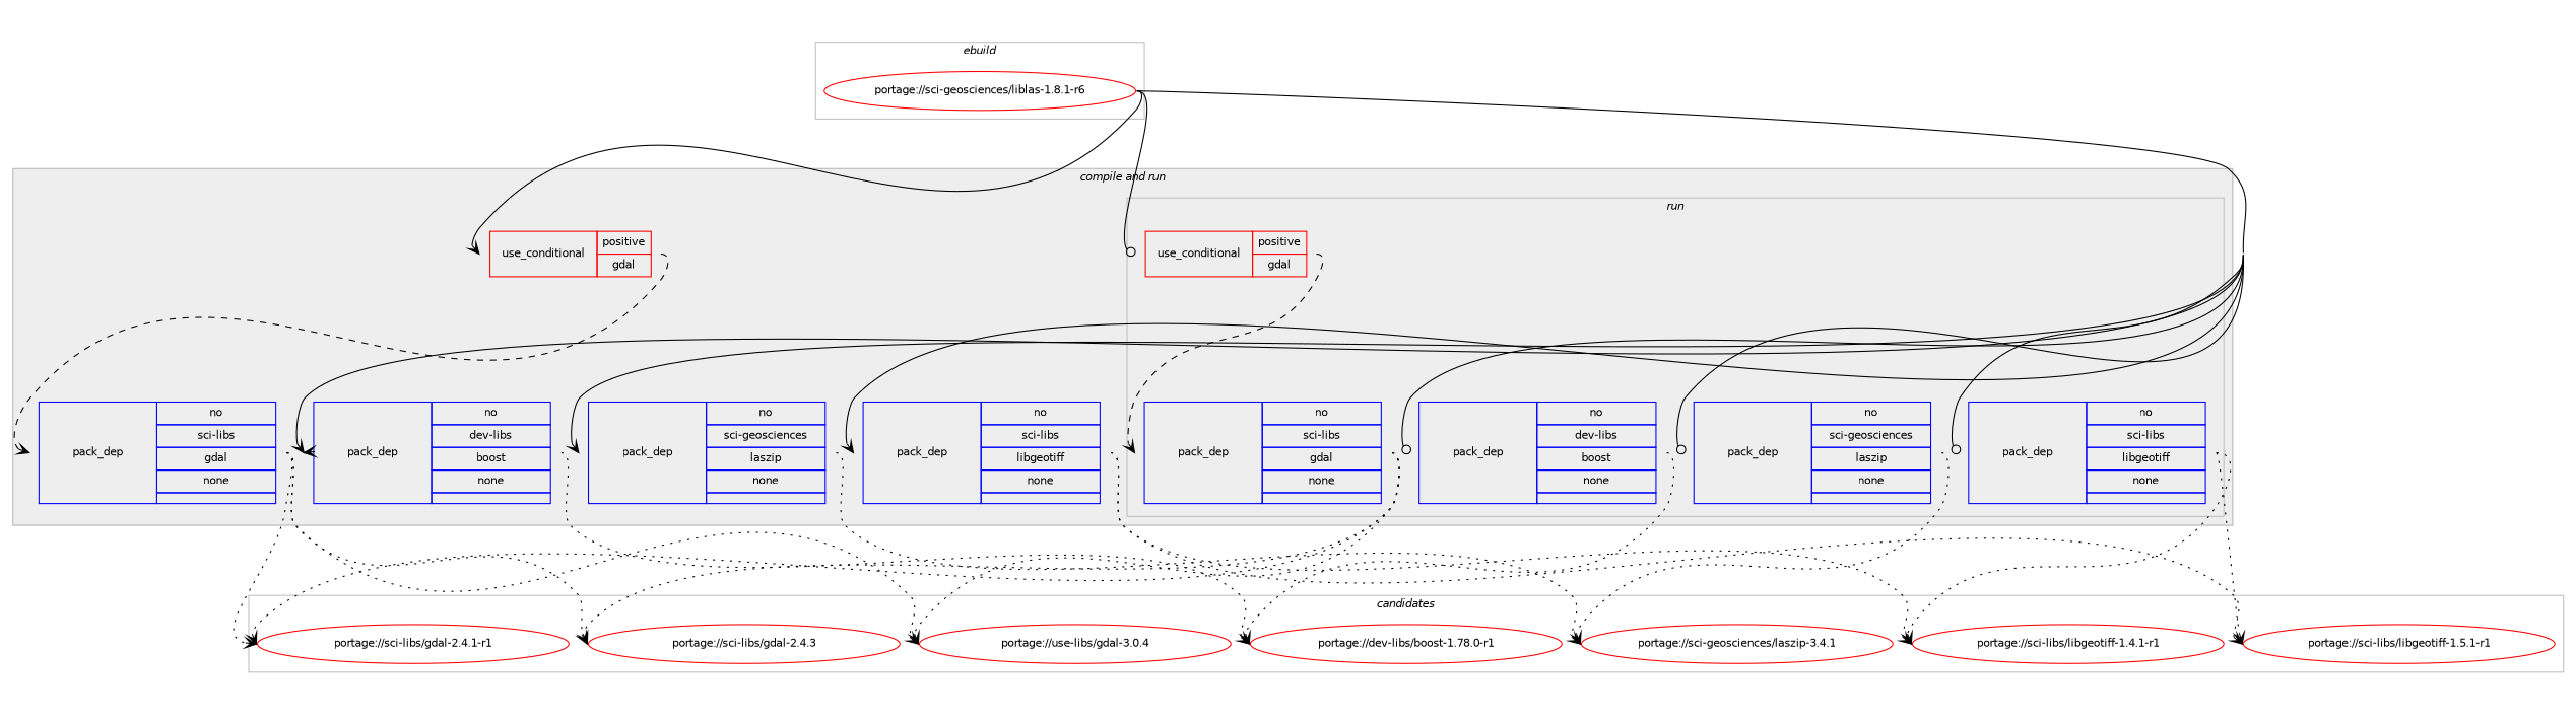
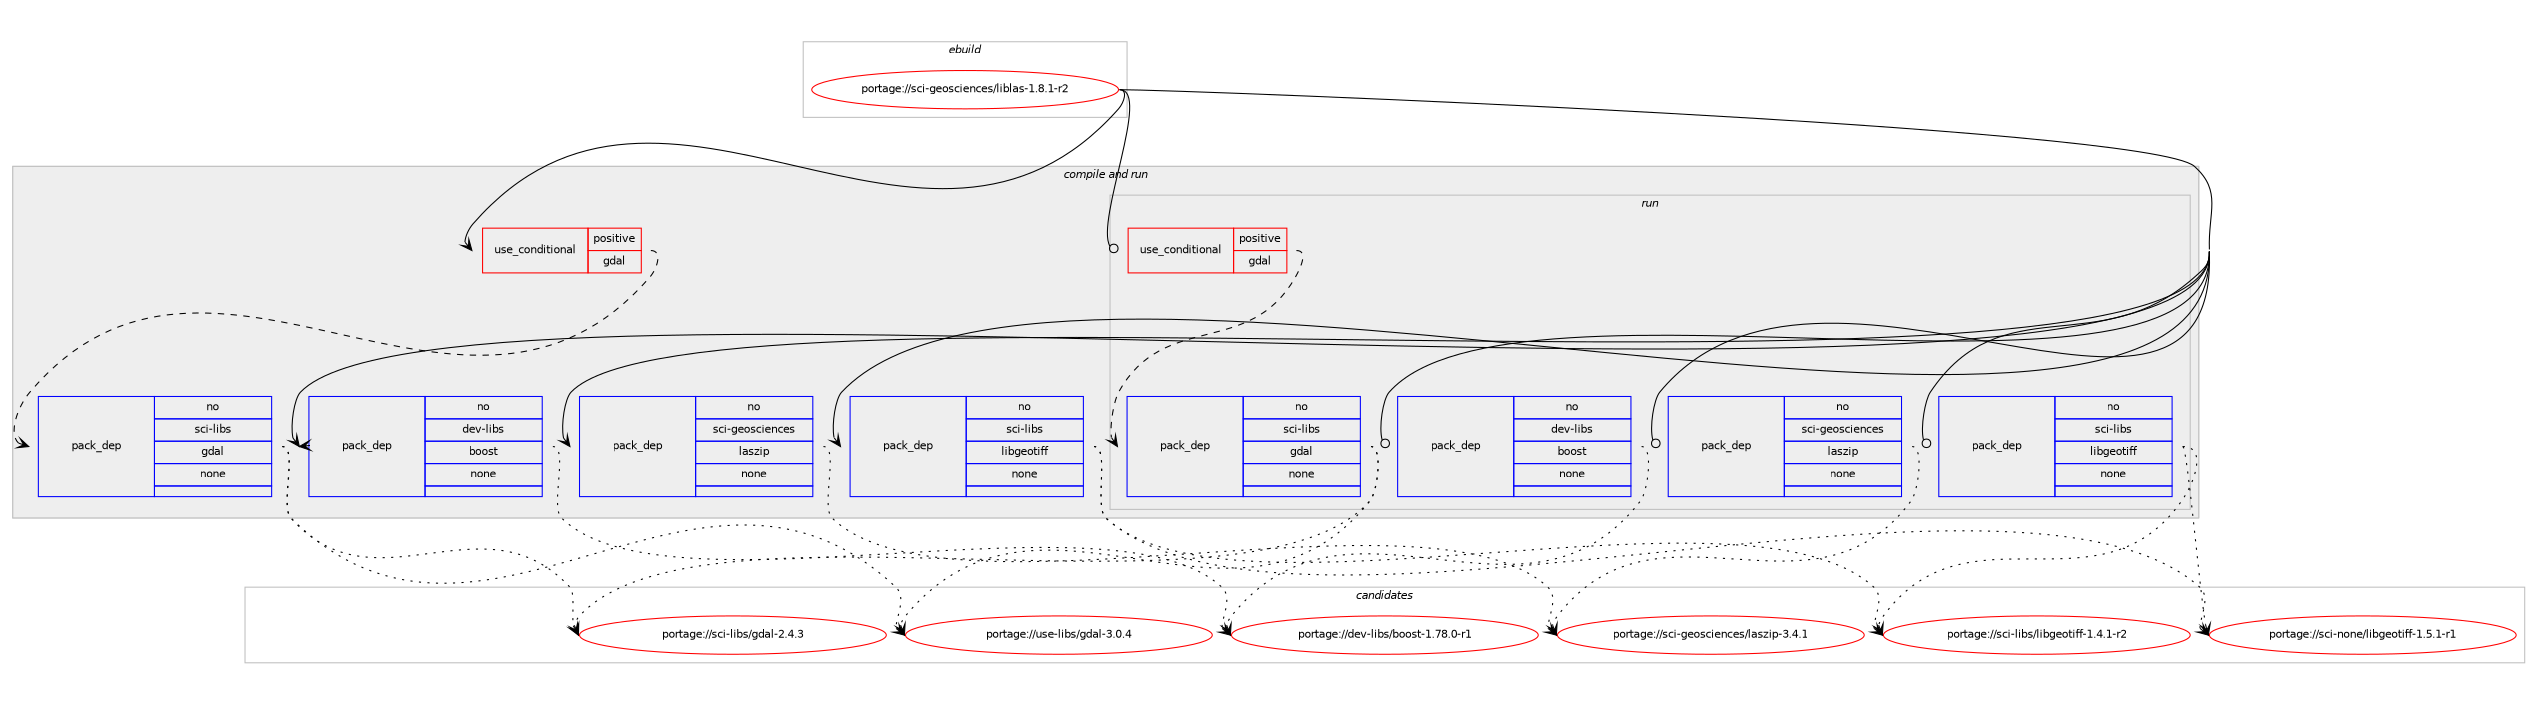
  digraph {
    compound=true
    concentrate=true
    fontname=Helvetica
    fontsize=10
    newrank=true
    rankdir=TB
    ranksep=1.5
    node [color=red fontname=Helvetica fontsize=10 shape=none]
    edge [arrowhead=vee headport=w style=dotted tailport=e weight=100]
-   n1 [label="portage://sci-geosciences/liblas-1.8.1-r6" width=4 shape=""]
+   n1 [label="portage://sci-geosciences/liblas-1.8.1-r2" width=4 shape=""]
    n2 [color=blue label=<<TABLE BORDER="0" CELLBORDER="1" CELLSPACING="0" CELLPADDING="4" WIDTH="220"><TR><TD ROWSPAN="6" CELLPADDING="30">pack_dep</TD></TR><TR><TD WIDTH="110">no</TD></TR><TR><TD>sci-libs</TD></TR><TR><TD>gdal</TD></TR><TR><TD>none</TD></TR><TR><TD></TD></TR></TABLE>>]
    n3 [label=<<TABLE BORDER="0" CELLBORDER="1" CELLSPACING="0" CELLPADDING="4"><TR><TD ROWSPAN="3" CELLPADDING="10">use_conditional</TD></TR><TR><TD>positive</TD></TR><TR><TD>gdal</TD></TR></TABLE>>]
    n4 [color=blue label=<<TABLE BORDER="0" CELLBORDER="1" CELLSPACING="0" CELLPADDING="4" WIDTH="220"><TR><TD ROWSPAN="6" CELLPADDING="30">pack_dep</TD></TR><TR><TD WIDTH="110">no</TD></TR><TR><TD>dev-libs</TD></TR><TR><TD>boost</TD></TR><TR><TD>none</TD></TR><TR><TD></TD></TR></TABLE>>]
    n5 [color=blue label=<<TABLE BORDER="0" CELLBORDER="1" CELLSPACING="0" CELLPADDING="4" WIDTH="220"><TR><TD ROWSPAN="6" CELLPADDING="30">pack_dep</TD></TR><TR><TD WIDTH="110">no</TD></TR><TR><TD>sci-geosciences</TD></TR><TR><TD>laszip</TD></TR><TR><TD>none</TD></TR><TR><TD></TD></TR></TABLE>>]
    n6 [color=blue label=<<TABLE BORDER="0" CELLBORDER="1" CELLSPACING="0" CELLPADDING="4" WIDTH="220"><TR><TD ROWSPAN="6" CELLPADDING="30">pack_dep</TD></TR><TR><TD WIDTH="110">no</TD></TR><TR><TD>sci-libs</TD></TR><TR><TD>libgeotiff</TD></TR><TR><TD>none</TD></TR><TR><TD></TD></TR></TABLE>>]
    n7 [color=blue label=<<TABLE BORDER="0" CELLBORDER="1" CELLSPACING="0" CELLPADDING="4" WIDTH="220"><TR><TD ROWSPAN="6" CELLPADDING="30">pack_dep</TD></TR><TR><TD WIDTH="110">no</TD></TR><TR><TD>sci-libs</TD></TR><TR><TD>gdal</TD></TR><TR><TD>none</TD></TR><TR><TD></TD></TR></TABLE>>]
    n8 [label=<<TABLE BORDER="0" CELLBORDER="1" CELLSPACING="0" CELLPADDING="4"><TR><TD ROWSPAN="3" CELLPADDING="10">use_conditional</TD></TR><TR><TD>positive</TD></TR><TR><TD>gdal</TD></TR></TABLE>>]
    n9 [color=blue label=<<TABLE BORDER="0" CELLBORDER="1" CELLSPACING="0" CELLPADDING="4" WIDTH="220"><TR><TD ROWSPAN="6" CELLPADDING="30">pack_dep</TD></TR><TR><TD WIDTH="110">no</TD></TR><TR><TD>dev-libs</TD></TR><TR><TD>boost</TD></TR><TR><TD>none</TD></TR><TR><TD></TD></TR></TABLE>>]
    n10 [color=blue label=<<TABLE BORDER="0" CELLBORDER="1" CELLSPACING="0" CELLPADDING="4" WIDTH="220"><TR><TD ROWSPAN="6" CELLPADDING="30">pack_dep</TD></TR><TR><TD WIDTH="110">no</TD></TR><TR><TD>sci-geosciences</TD></TR><TR><TD>laszip</TD></TR><TR><TD>none</TD></TR><TR><TD></TD></TR></TABLE>>]
    n11 [color=blue label=<<TABLE BORDER="0" CELLBORDER="1" CELLSPACING="0" CELLPADDING="4" WIDTH="220"><TR><TD ROWSPAN="6" CELLPADDING="30">pack_dep</TD></TR><TR><TD WIDTH="110">no</TD></TR><TR><TD>sci-libs</TD></TR><TR><TD>libgeotiff</TD></TR><TR><TD>none</TD></TR><TR><TD></TD></TR></TABLE>>]
    n12 [label="portage://use-libs/gdal-3.0.4" width=4 shape=""]
    n13 [label="portage://sci-libs/gdal-2.4.3" width=4 shape=""]
-   n14 [label="portage://sci-libs/gdal-2.4.1-r1" width=4 shape=""]
    n15 [label="portage://dev-libs/boost-1.78.0-r1" width=4 shape=""]
    n16 [label="portage://sci-geosciences/laszip-3.4.1" width=4 shape=""]
-   n17 [label="portage://sci-libs/libgeotiff-1.5.1-r1" width=4 shape=""]
-   n18 [label="portage://sci-libs/libgeotiff-1.4.1-r1" width=4 shape=""]
+   n17 [label="portage://sci-none/libgeotiff-1.5.1-r1" width=4 shape=""]
+   n18 [label="portage://sci-libs/libgeotiff-1.4.1-r2" width=4 shape=""]
    subgraph cluster_1 {
      color=gray
      label=<<i>ebuild</i>>
      rank=same
      n1
    }
    subgraph cluster_2 {
      color=gray
      label=<<i>dependencies</i>>
      subgraph cluster_3 {
        color=gray
        fillcolor="#eeeeee"
        label=<<i>compile</i>>
        style=filled
        subgraph sub_4 {
          color=gray
          fillcolor="#eeeeee"
          label=<<i>compile</i>>
          style=filled
          n3
          subgraph sub_5 {
            color=gray
            fillcolor="#eeeeee"
            label=<<i>compile</i>>
            style=filled
            n2
          }
        }
        subgraph sub_6 {
          color=gray
          fillcolor="#eeeeee"
          label=<<i>compile</i>>
          style=filled
          n4
        }
        subgraph sub_7 {
          color=gray
          fillcolor="#eeeeee"
          label=<<i>compile</i>>
          style=filled
          n5
        }
        subgraph sub_8 {
          color=gray
          fillcolor="#eeeeee"
          label=<<i>compile</i>>
          style=filled
          n6
        }
      }
      subgraph cluster_9 {
        color=gray
        fillcolor="#eeeeee"
        label=<<i>compile and run</i>>
        style=filled
      }
      subgraph cluster_10 {
        color=gray
        fillcolor="#eeeeee"
        label=<<i>run</i>>
        style=filled
        subgraph sub_11 {
          color=gray
          fillcolor="#eeeeee"
          label=<<i>run</i>>
          style=filled
          n8
          subgraph sub_12 {
            color=gray
            fillcolor="#eeeeee"
            label=<<i>run</i>>
            style=filled
            n7
          }
        }
        subgraph sub_13 {
          color=gray
          fillcolor="#eeeeee"
          label=<<i>run</i>>
          style=filled
          n9
        }
        subgraph sub_14 {
          color=gray
          fillcolor="#eeeeee"
          label=<<i>run</i>>
          style=filled
          n10
        }
        subgraph sub_15 {
          color=gray
          fillcolor="#eeeeee"
          label=<<i>run</i>>
          style=filled
          n11
        }
      }
    }
    subgraph cluster_16 {
      color=gray
      label=<<i>candidates</i>>
      rank=same
      subgraph sub_17 {
        color=black
        label=<<i>candidates</i>>
        nodesep=1
        rank=same
        n12
        n13
-       n14
      }
      subgraph sub_18 {
        color=black
        label=<<i>candidates</i>>
        nodesep=1
        rank=same
        n15
      }
      subgraph sub_19 {
        color=black
        label=<<i>candidates</i>>
        nodesep=1
        rank=same
        n16
      }
      subgraph sub_20 {
        color=black
        label=<<i>candidates</i>>
        nodesep=1
        rank=same
        n17
        n18
      }
      subgraph sub_21 {
        color=black
        label=<<i>candidates</i>>
        nodesep=1
        rank=same
        n12
        n13
-       n14
      }
      subgraph sub_22 {
        color=black
        label=<<i>candidates</i>>
        nodesep=1
        rank=same
        n15
      }
      subgraph sub_23 {
        color=black
        label=<<i>candidates</i>>
        nodesep=1
        rank=same
        n16
      }
      subgraph sub_24 {
        color=black
        label=<<i>candidates</i>>
        nodesep=1
        rank=same
        n17
        n18
      }
    }
    n1 -> n3 [style=solid weight=20]
    n1 -> n4 [style=solid weight=20]
    n1 -> n5 [style=solid weight=20]
    n1 -> n6 [style=solid weight=20]
    n1 -> n8 [arrowhead=odot style=solid weight=20]
    n1 -> n9 [arrowhead=odot style=solid weight=20]
    n1 -> n10 [arrowhead=odot style=solid weight=20]
    n1 -> n11 [arrowhead=odot style=solid weight=20]
    n2 -> n12
    n2 -> n13
-   n2 -> n14
    n3 -> n2 [style=dashed weight=20]
    n4 -> n15
    n5 -> n16
    n6 -> n17
    n6 -> n18
    n7 -> n12
    n7 -> n13
-   n7 -> n14
    n8 -> n7 [style=dashed weight=20]
    n9 -> n15
    n10 -> n16
    n11 -> n17
    n11 -> n18
  }
